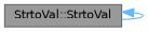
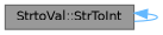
  digraph {
    rankdir=TB
-   n1 [color=gray40 fillcolor=grey60 fontcolor=black fontname=Helvetica fontsize=10 height=0.2 label="StrtoVal::StrtoVal" shape=box style=filled width=0.4]
+   n1 [color=gray40 fillcolor=grey60 fontcolor=black fontname=Helvetica fontsize=10 height=0.2 label="StrtoVal::StrToInt" shape=box style=filled width=0.4]
    n1 -> n1 [color=steelblue1 dir=back fontname=Helvetica fontsize=10 labelfontname=Helvetica labelfontsize=10 style=solid]
  }
